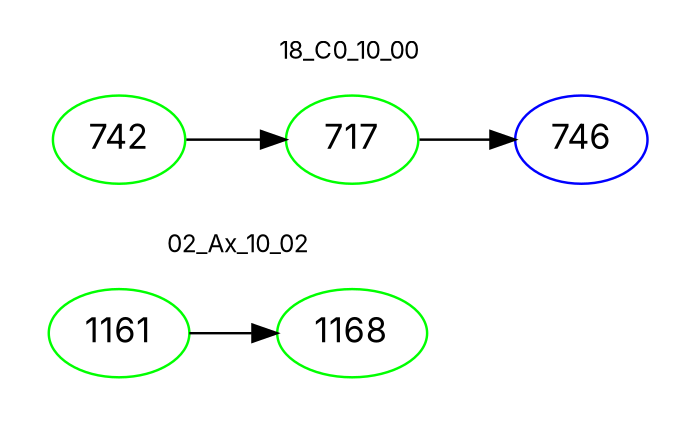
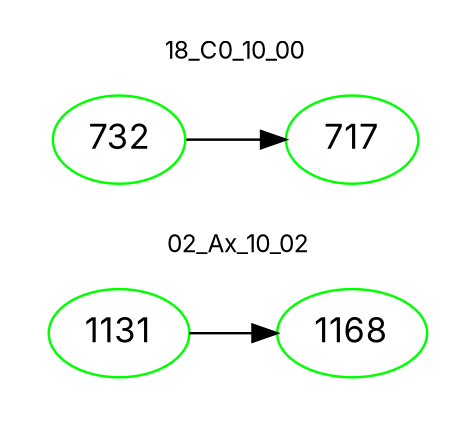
  digraph {
    fontname=Inter
    rankdir=LR
    node [color=green fontname=Inter]
    edge [color=black fontname=Inter]
-   n1 [label=1161]
+   n1 [label=1131]
    n2 [label=1168]
    n3 [label=717]
-   n4 [label=742]
-   n5 [color=blue label=746]
+   n4 [label=732]
    subgraph cluster_1 {
      color=white
      fontsize=10
      label="02_Ax_10_02"
      n1
      n2
    }
    subgraph cluster_2 {
      color=white
      fontsize=10
      label="18_C0_10_00"
      n3
      n4
-     n5
    }
    n1 -> n2
-   n3 -> n5
    n4 -> n3
  }
